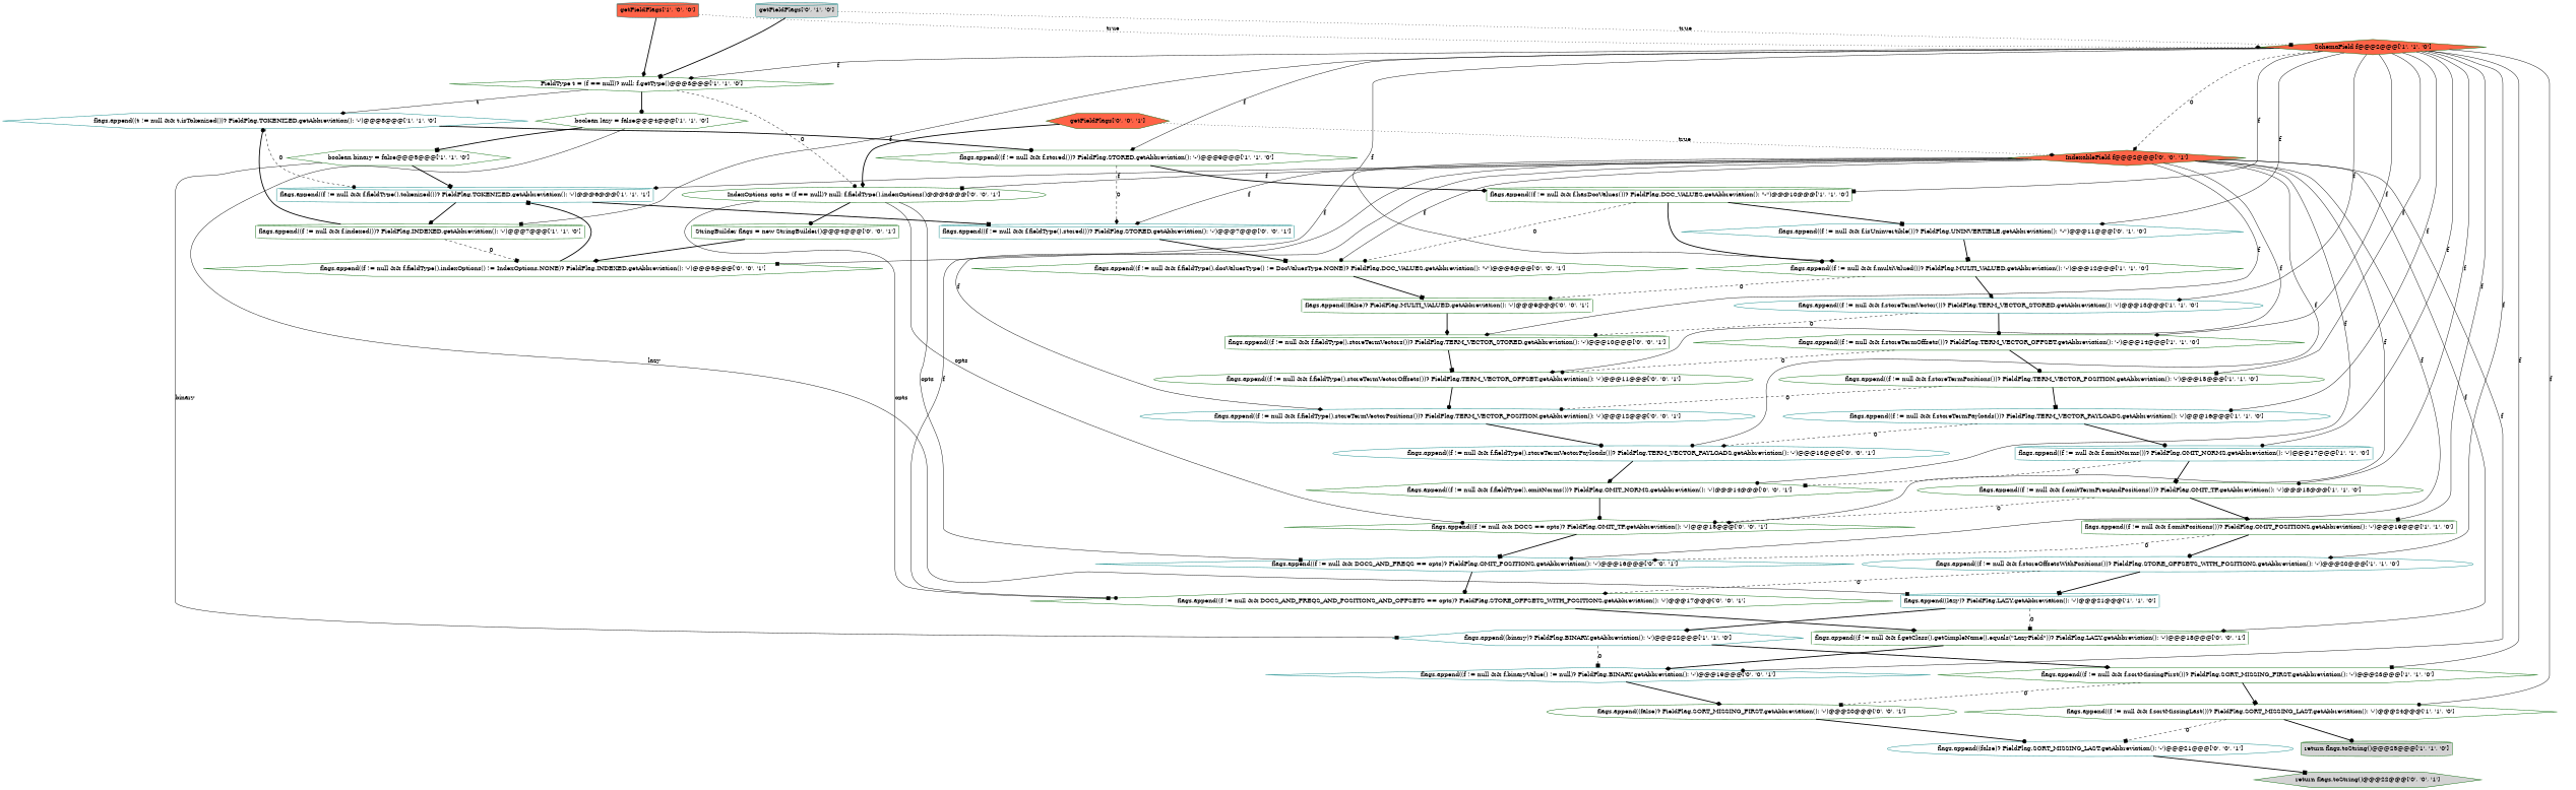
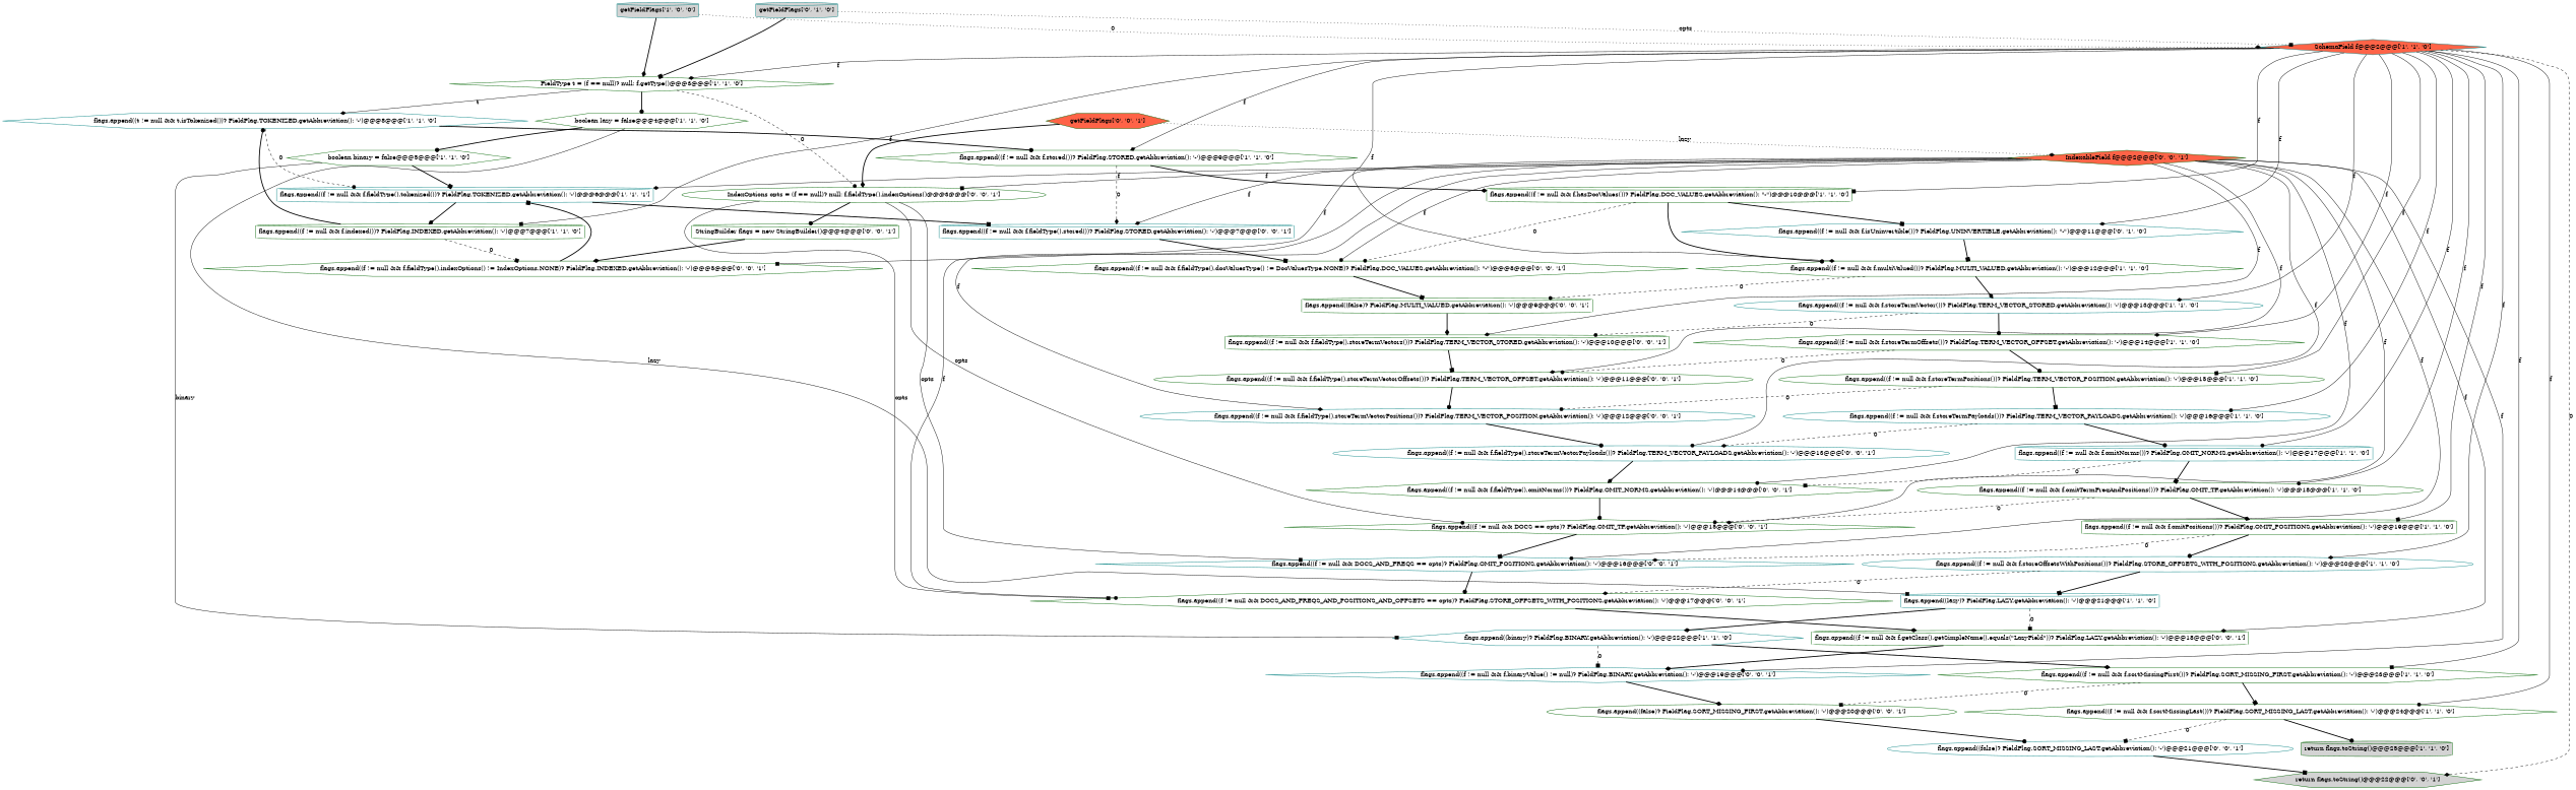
  digraph {
    node [color=darkgreen fillcolor=white shape=hexagon style=filled]
    edge [arrowhead=diamond style=bold]
    n1 [color=teal label="flags.append((t != null && t.isTokenized())? FieldFlag.TOKENIZED.getAbbreviation(): '-')@@@8@@@['1', '1', '0']"]
    n2 [color=teal label="flags.append((f != null && f.fieldType().tokenized())? FieldFlag.TOKENIZED.getAbbreviation(): '-')@@@6@@@['1', '1', '1']" shape=cylinder]
    n3 [label="flags.append((f != null && f.stored())? FieldFlag.STORED.getAbbreviation(): '-')@@@9@@@['1', '1', '0']"]
    n4 [color=teal label="flags.append((f != null && f.fieldType().stored())? FieldFlag.STORED.getAbbreviation(): '-')@@@7@@@['0', '0', '1']" shape=cylinder]
    n5 [label="flags.append((f != null && f.indexed())? FieldFlag.INDEXED.getAbbreviation(): '-')@@@7@@@['1', '1', '0']" shape=cylinder]
    n6 [label="flags.append((f != null && f.hasDocValues())? FieldFlag.DOC_VALUES.getAbbreviation(): \"-\")@@@10@@@['1', '1', '0']" shape=cylinder]
    n7 [label="flags.append((f != null && DOCS == opts)? FieldFlag.OMIT_TF.getAbbreviation(): '-')@@@15@@@['0', '0', '1']" shape=diamond]
    n8 [color=teal label="flags.append((f != null && DOCS_AND_FREQS == opts)? FieldFlag.OMIT_POSITIONS.getAbbreviation(): '-')@@@16@@@['0', '0', '1']" shape=diamond]
    n9 [label="flags.append((f != null && DOCS_AND_FREQS_AND_POSITIONS_AND_OFFSETS == opts)? FieldFlag.STORE_OFFSETS_WITH_POSITIONS.getAbbreviation(): '-')@@@17@@@['0', '0', '1']"]
    n10 [label="boolean binary = false@@@5@@@['1', '1', '0']"]
    n11 [color=teal label="flags.append((binary)? FieldFlag.BINARY.getAbbreviation(): '-')@@@22@@@['1', '1', '0']"]
    n12 [color=teal label="flags.append((f != null && f.binaryValue() != null)? FieldFlag.BINARY.getAbbreviation(): '-')@@@19@@@['0', '0', '1']" shape=diamond]
    n13 [label="flags.append((f != null && f.sortMissingFirst())? FieldFlag.SORT_MISSING_FIRST.getAbbreviation(): '-')@@@23@@@['1', '1', '0']"]
    n14 [label="IndexOptions opts = (f == null)? null: f.fieldType().indexOptions()@@@3@@@['0', '0', '1']" shape=ellipse]
    n15 [label="StringBuilder flags = new StringBuilder()@@@4@@@['0', '0', '1']" shape=cylinder]
    n16 [label="flags.append((f != null && f.getClass().getSimpleName().equals(\"LazyField\"))? FieldFlag.LAZY.getAbbreviation(): '-')@@@18@@@['0', '0', '1']" shape=cylinder]
    n17 [label="flags.append((f != null && f.fieldType().indexOptions() != IndexOptions.NONE)? FieldFlag.INDEXED.getAbbreviation(): '-')@@@5@@@['0', '0', '1']"]
    n18 [color=teal label="flags.append((f != null && f.storeOffsetsWithPositions())? FieldFlag.STORE_OFFSETS_WITH_POSITIONS.getAbbreviation(): '-')@@@20@@@['1', '1', '0']" shape=ellipse]
    n19 [color=teal label="flags.append((lazy)? FieldFlag.LAZY.getAbbreviation(): '-')@@@21@@@['1', '1', '0']" shape=cylinder]
    n20 [label="flags.append((f != null && f.fieldType().storeTermVectorOffsets())? FieldFlag.TERM_VECTOR_OFFSET.getAbbreviation(): '-')@@@11@@@['0', '0', '1']" shape=ellipse]
    n21 [color=teal label="flags.append((f != null && f.fieldType().storeTermVectorPositions())? FieldFlag.TERM_VECTOR_POSITION.getAbbreviation(): '-')@@@12@@@['0', '0', '1']" shape=ellipse]
    n22 [color=teal label="flags.append((f != null && f.fieldType().storeTermVectorPayloads())? FieldFlag.TERM_VECTOR_PAYLOADS.getAbbreviation(): '-')@@@13@@@['0', '0', '1']" shape=ellipse]
    n23 [label="flags.append((false)? FieldFlag.SORT_MISSING_FIRST.getAbbreviation(): '-')@@@20@@@['0', '0', '1']" shape=ellipse]
    n24 [label="flags.append((f != null && f.sortMissingLast())? FieldFlag.SORT_MISSING_LAST.getAbbreviation(): '-')@@@24@@@['1', '1', '0']"]
    n25 [label="flags.append((f != null && f.storeTermOffsets())? FieldFlag.TERM_VECTOR_OFFSET.getAbbreviation(): '-')@@@14@@@['1', '1', '0']"]
    n26 [label="flags.append((f != null && f.storeTermPositions())? FieldFlag.TERM_VECTOR_POSITION.getAbbreviation(): '-')@@@15@@@['1', '1', '0']" shape=ellipse]
    n27 [color=teal label="flags.append((f != null && f.storeTermPayloads())? FieldFlag.TERM_VECTOR_PAYLOADS.getAbbreviation(): '-')@@@16@@@['1', '1', '0']" shape=ellipse]
    n28 [label="flags.append((f != null && f.fieldType().docValuesType() != DocValuesType.NONE)? FieldFlag.DOC_VALUES.getAbbreviation(): \"-\")@@@8@@@['0', '0', '1']"]
    n29 [fillcolor=lightgray label="return flags.toString()@@@25@@@['1', '1', '0']" shape=cylinder]
    n30 [color=teal label="flags.append((false)? FieldFlag.SORT_MISSING_LAST.getAbbreviation(): '-')@@@21@@@['0', '0', '1']" shape=ellipse]
    n31 [fillcolor=lightgray label="return flags.toString()@@@22@@@['0', '0', '1']"]
    n32 [fillcolor=tomato label="getFieldFlags['0', '0', '1']"]
    n33 [fillcolor=tomato label="IndexableField f@@@2@@@['0', '0', '1']" shape=diamond]
    n34 [label="flags.append((f != null && f.fieldType().storeTermVectors())? FieldFlag.TERM_VECTOR_STORED.getAbbreviation(): '-')@@@10@@@['0', '0', '1']" shape=cylinder]
    n35 [label="flags.append((f != null && f.fieldType().omitNorms())? FieldFlag.OMIT_NORMS.getAbbreviation(): '-')@@@14@@@['0', '0', '1']"]
-   n36 [color=teal fillcolor=tomato label="getFieldFlags['1', '0', '0']" shape=cylinder]
+   n36 [color=teal fillcolor=lightgray label="getFieldFlags['1', '0', '0']" shape=cylinder]
    n37 [label="FieldType t = (f == null)? null: f.getType()@@@3@@@['1', '1', '0']" shape=diamond]
-   n38 [fillcolor=tomato label="SchemaField f@@@2@@@['1', '1', '0']" shape=diamond]
+   n38 [color=teal fillcolor=tomato label="SchemaField f@@@2@@@['1', '1', '0']" shape=diamond]
    n39 [label="boolean lazy = false@@@4@@@['1', '1', '0']"]
    n40 [color=teal label="flags.append((f != null && f.omitNorms())? FieldFlag.OMIT_NORMS.getAbbreviation(): '-')@@@17@@@['1', '1', '0']" shape=cylinder]
    n41 [label="flags.append((f != null && f.multiValued())? FieldFlag.MULTI_VALUED.getAbbreviation(): '-')@@@12@@@['1', '1', '0']"]
    n42 [color=teal label="flags.append((f != null && f.storeTermVector())? FieldFlag.TERM_VECTOR_STORED.getAbbreviation(): '-')@@@13@@@['1', '1', '0']" shape=ellipse]
    n43 [label="flags.append((f != null && f.omitPositions())? FieldFlag.OMIT_POSITIONS.getAbbreviation(): '-')@@@19@@@['1', '1', '0']" shape=cylinder]
    n44 [color=teal label="flags.append((f != null && f.isUninvertible())? FieldFlag.UNINVERTIBLE.getAbbreviation(): \"-\")@@@11@@@['0', '1', '0']"]
    n45 [label="flags.append((f != null && f.omitTermFreqAndPositions())? FieldFlag.OMIT_TF.getAbbreviation(): '-')@@@18@@@['1', '1', '0']" shape=ellipse]
    n46 [label="flags.append((false)? FieldFlag.MULTI_VALUED.getAbbreviation(): '-')@@@9@@@['0', '0', '1']" shape=cylinder]
    n47 [color=teal fillcolor=lightgray label="getFieldFlags['0', '1', '0']" shape=cylinder]
    n1 -> n2 [arrowhead=dot label=0 style=dashed]
    n1 -> n3 [arrowhead=dot]
    n2 -> n4 [arrowhead=box]
    n2 -> n5
    n3 -> n4 [label=0 style=dashed]
    n3 -> n6
    n4 -> n28 [arrowhead=box]
    n5 -> n1 [arrowhead=dot]
    n5 -> n17 [arrowhead=box label=0 style=dashed]
    n6 -> n28 [arrowhead=dot label=0 style=dashed]
    n6 -> n41 [arrowhead=dot]
    n6 -> n44 [arrowhead=box]
    n7 -> n8 [arrowhead=box]
    n8 -> n9 [arrowhead=dot]
    n9 -> n16
    n10 -> n2 [arrowhead=box]
    n10 -> n11 [arrowhead=box label=binary style=solid]
    n11 -> n12 [arrowhead=box label=0 style=dashed]
    n11 -> n13
    n12 -> n23
    n13 -> n23 [arrowhead=box label=0 style=dashed]
    n13 -> n24 [arrowhead=box]
    n14 -> n7 [arrowhead=dot label=opts style=solid]
    n14 -> n8 [arrowhead=box label=opts style=solid]
    n14 -> n9 [arrowhead=box label=opts style=solid]
    n14 -> n15 [arrowhead=dot]
    n15 -> n17
    n16 -> n12
    n17 -> n2 [arrowhead=box]
    n18 -> n9 [label=0 style=dashed]
    n18 -> n19 [arrowhead=box]
    n19 -> n11
    n19 -> n16 [arrowhead=box label=0 style=dashed]
    n20 -> n21 [arrowhead=dot]
    n21 -> n22 [arrowhead=dot]
    n22 -> n35
    n23 -> n30 [arrowhead=dot]
    n24 -> n29 [arrowhead=dot]
    n24 -> n30 [arrowhead=box label=0 style=dashed]
    n25 -> n20 [arrowhead=dot label=0 style=dashed]
    n25 -> n26 [arrowhead=dot]
    n26 -> n21 [arrowhead=dot label=0 style=dashed]
    n26 -> n27 [arrowhead=box]
    n27 -> n22 [label=0 style=dashed]
    n27 -> n40 [arrowhead=dot]
    n28 -> n46 [arrowhead=box]
    n30 -> n31 [arrowhead=box]
    n32 -> n14
-   n32 -> n33 [label=true style=dotted]
+   n32 -> n33 [label=lazy style=dotted]
    n33 -> n2 [label=f style=solid]
    n33 -> n4 [label=f style=solid]
    n33 -> n7 [label=f style=solid]
    n33 -> n8 [arrowhead=dot label=f style=solid]
    n33 -> n9 [arrowhead=dot label=f style=solid]
    n33 -> n12 [arrowhead=dot label=f style=solid]
    n33 -> n14 [arrowhead=box label=f style=solid]
    n33 -> n16 [label=f style=solid]
    n33 -> n17 [arrowhead=box label=f style=solid]
    n33 -> n20 [label=f style=solid]
    n33 -> n21 [label=f style=solid]
    n33 -> n22 [arrowhead=dot label=f style=solid]
    n33 -> n28 [arrowhead=dot label=f style=solid]
    n33 -> n34 [label=f style=solid]
    n33 -> n35 [arrowhead=dot label=f style=solid]
    n34 -> n20 [arrowhead=box]
    n35 -> n7 [arrowhead=dot]
    n36 -> n37
-   n36 -> n38 [label=true style=dotted]
+   n36 -> n38 [label=0 style=dotted]
    n37 -> n1 [label=t style=solid]
    n37 -> n14 [arrowhead=dot label=0 style=dashed]
    n37 -> n39 [arrowhead=dot]
    n38 -> n3 [label=f style=solid]
    n38 -> n5 [arrowhead=box label=f style=solid]
    n38 -> n6 [arrowhead=box label=f style=solid]
    n38 -> n13 [arrowhead=box label=f style=solid]
    n38 -> n18 [label=f style=solid]
    n38 -> n24 [arrowhead=dot label=f style=solid]
    n38 -> n25 [label=f style=solid]
    n38 -> n26 [arrowhead=box label=f style=solid]
    n38 -> n27 [arrowhead=dot label=f style=solid]
-   n38 -> n33 [label=0 style=dashed]
+   n38 -> n31 [label=0 style=dashed]
    n38 -> n37 [label=f style=solid]
    n38 -> n40 [arrowhead=dot label=f style=solid]
    n38 -> n41 [label=f style=solid]
    n38 -> n42 [label=f style=solid]
    n38 -> n43 [arrowhead=box label=f style=solid]
    n38 -> n44 [label=f style=solid]
    n38 -> n45 [arrowhead=dot label=f style=solid]
-   n39 -> n10 [arrowhead=box]
+   n39 -> n10 [arrowhead=dot]
    n39 -> n19 [arrowhead=box label=lazy style=solid]
    n40 -> n35 [arrowhead=box label=0 style=dashed]
    n40 -> n45 [arrowhead=box]
    n41 -> n42
    n41 -> n46 [arrowhead=dot label=0 style=dashed]
    n42 -> n25 [arrowhead=dot]
    n42 -> n34 [arrowhead=dot label=0 style=dashed]
    n43 -> n8 [label=0 style=dashed]
    n43 -> n18 [arrowhead=dot]
    n44 -> n41 [arrowhead=box]
    n45 -> n7 [arrowhead=dot label=0 style=dashed]
    n45 -> n43
    n46 -> n34
    n47 -> n37 [arrowhead=box]
-   n47 -> n38 [arrowhead=box label=true style=dotted]
+   n47 -> n38 [arrowhead=box label=opts style=dotted]
  }
